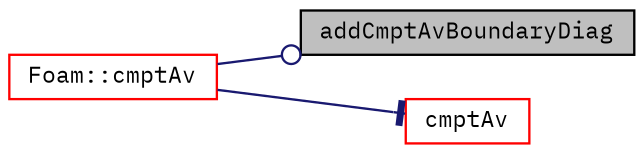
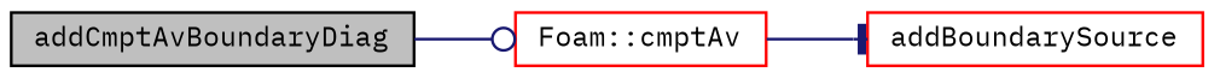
  digraph {
    fontname="IBM Plex Mono"
    rankdir=LR
    node [color=red fontname="IBM Plex Mono" fontsize=10 shape=record]
    edge [color=midnightblue fontname="IBM Plex Mono" fontsize=10 labelfontname=Helvetica labelfontsize=10 style=solid]
    n1 [color=black fillcolor=grey75 fontcolor=black height=0.2 label=addCmptAvBoundaryDiag style=filled width=0.4]
    n2 [height=0.2 label="Foam::cmptAv" width=0.4]
-   n3 [height=0.2 label=cmptAv width=0.4]
-   n2 -> n1 [arrowhead=odot]
+   n3 [height=0.2 label=addBoundarySource width=0.4]
+   n1 -> n2 [arrowhead=odot]
    n2 -> n3 [arrowhead=tee]
  }
